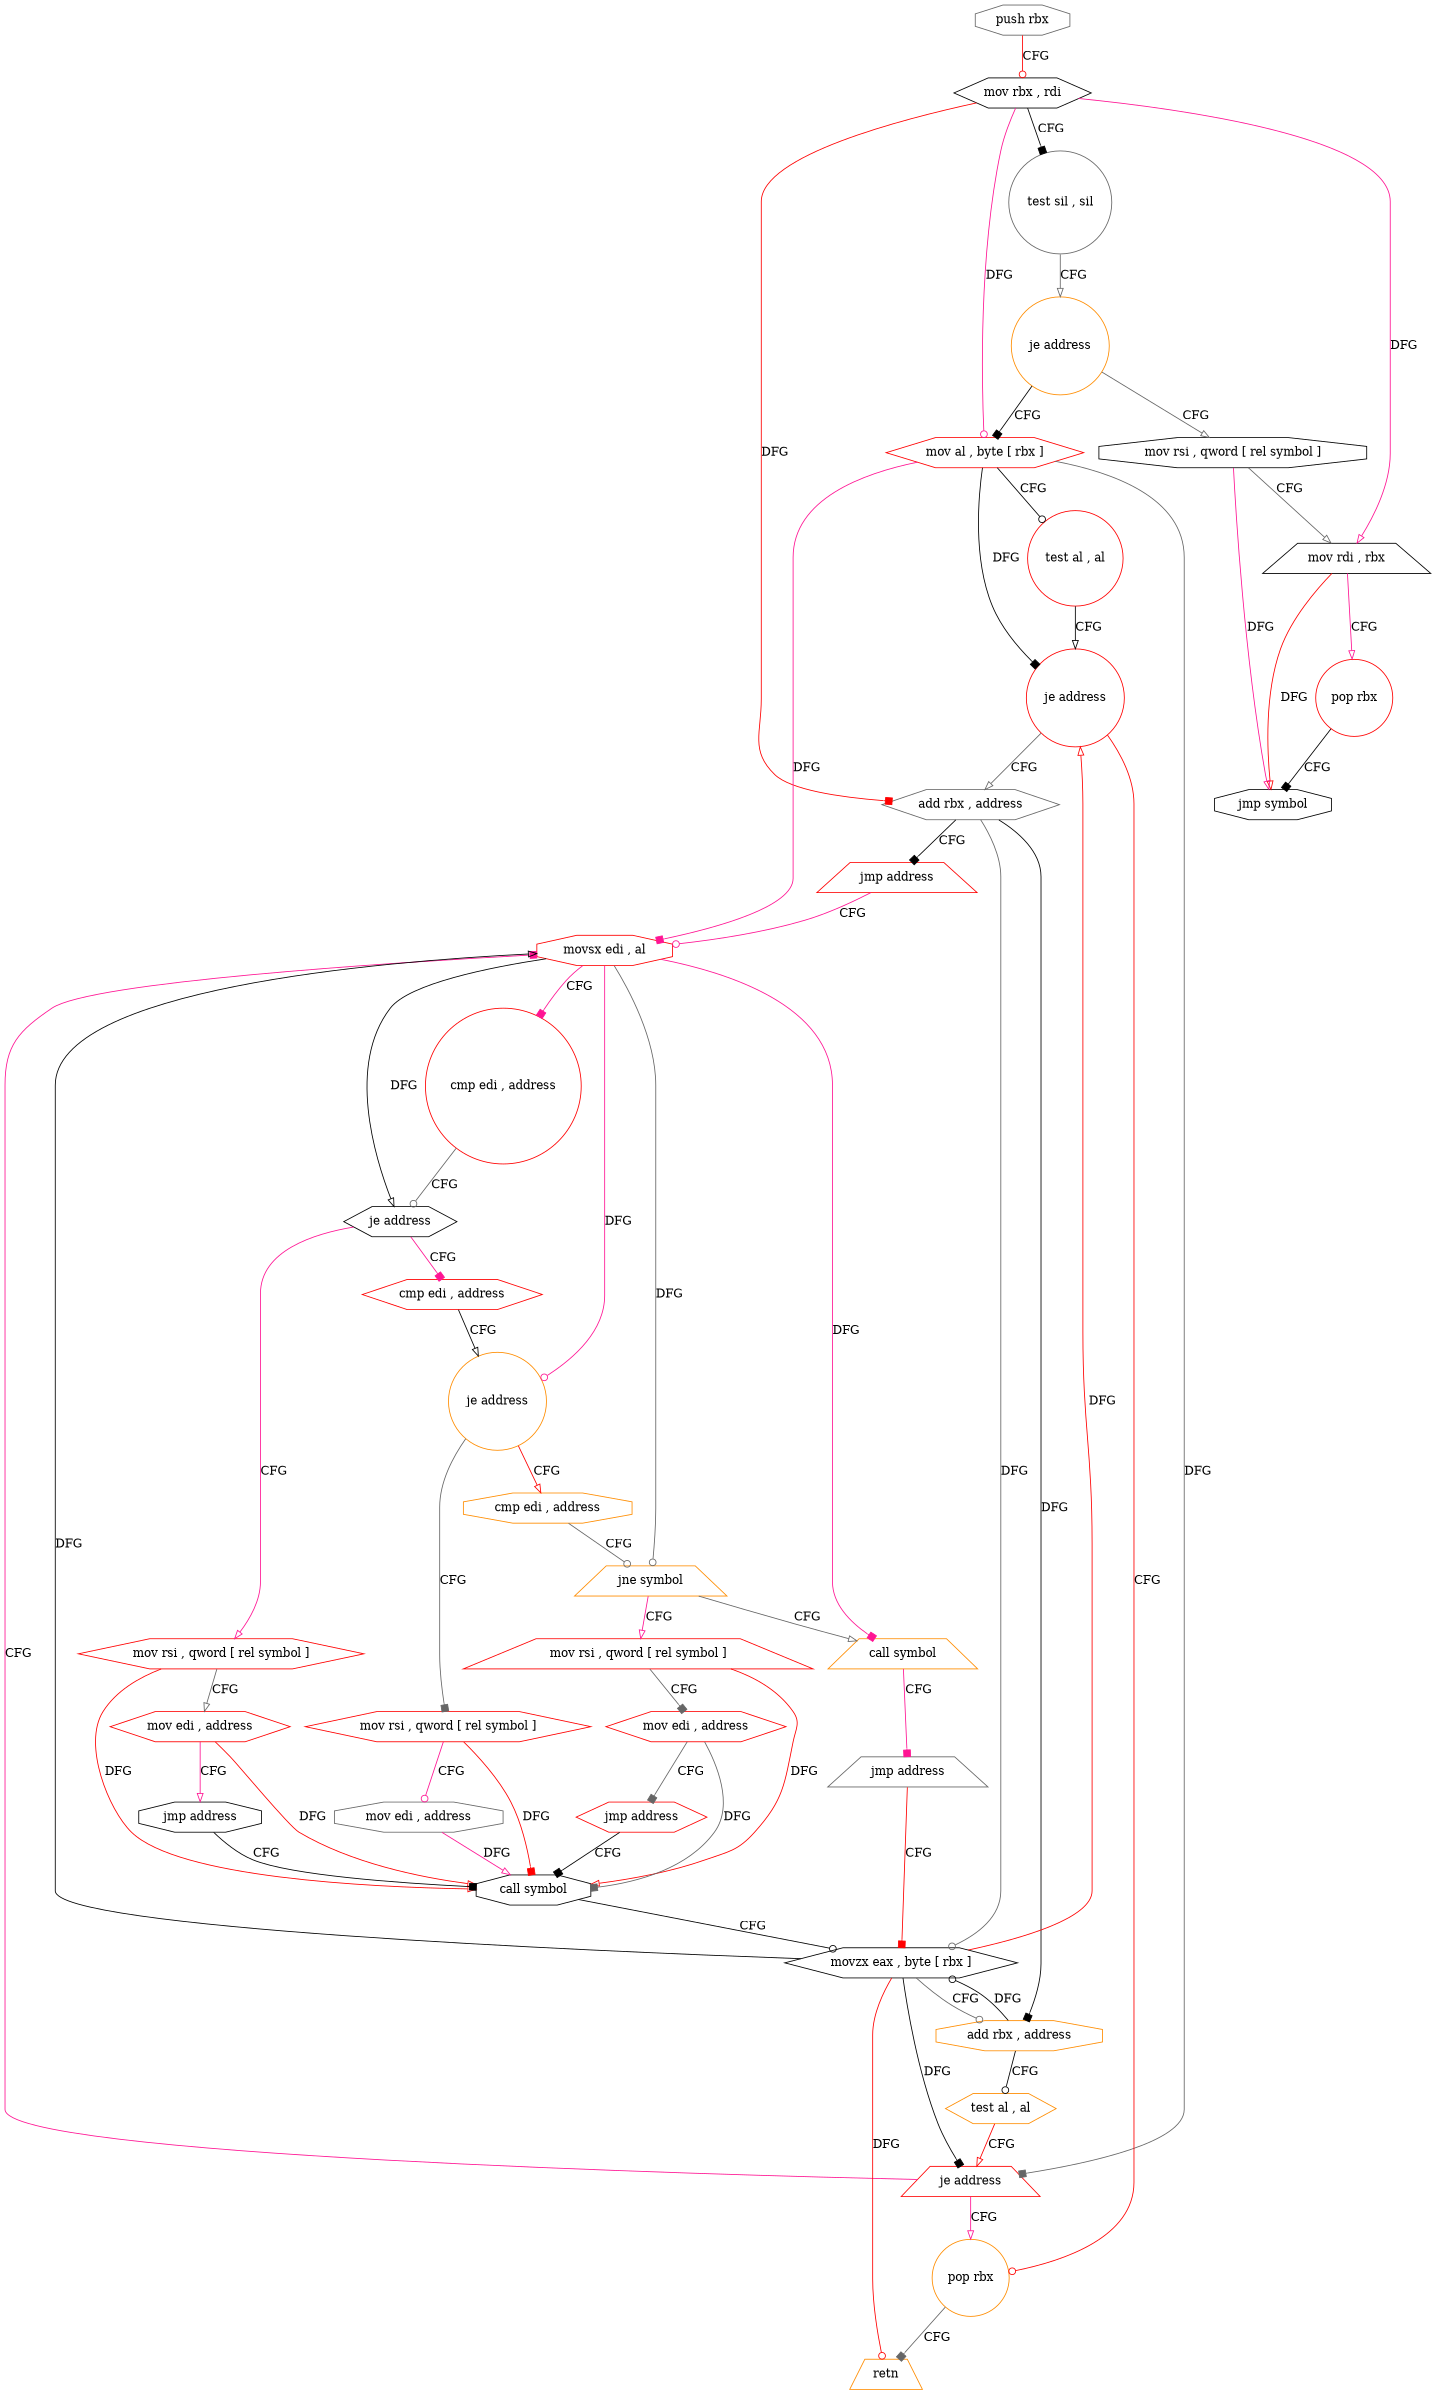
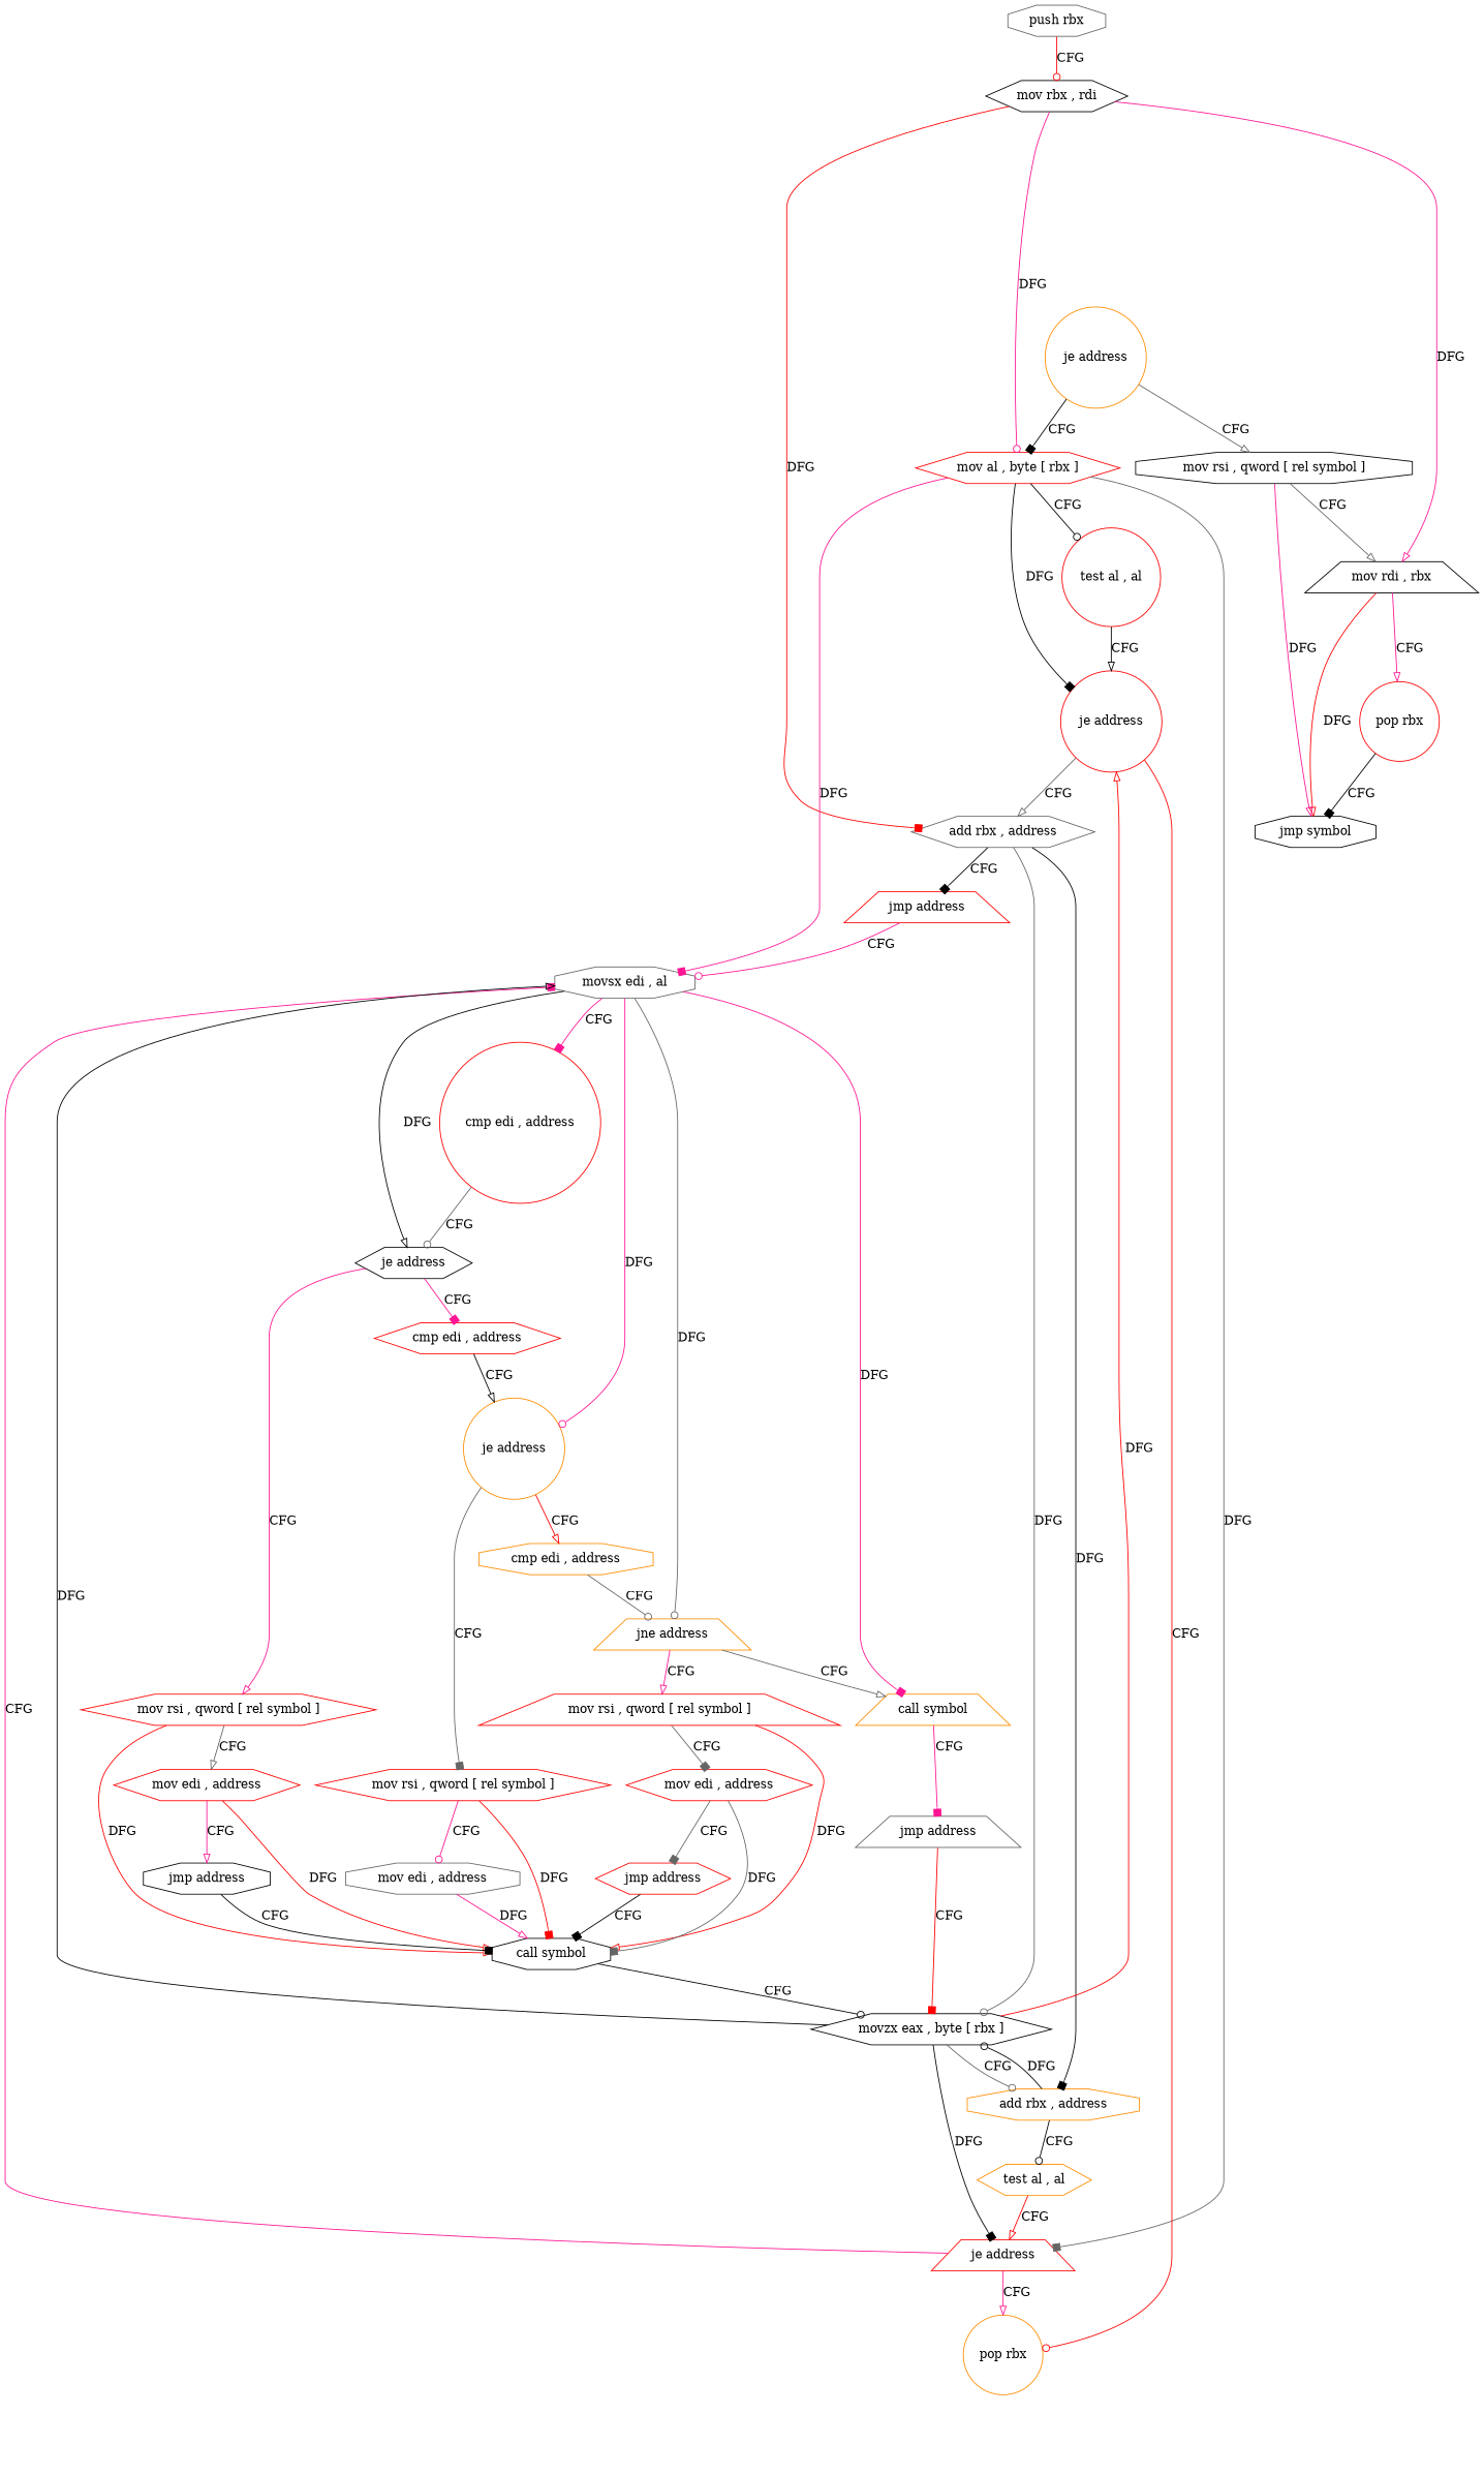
  digraph {
    node [color=red shape=hexagon]
    edge [arrowhead=onormal color=deeppink]
    n1 [color=gray40 label="push rbx" shape=octagon]
    n2 [color=black label="mov rbx , rdi"]
-   n3 [color=gray40 label="test sil , sil" shape=circle]
    n4 [label="mov al , byte [ rbx ]"]
    n5 [color=black label="mov rdi , rbx" shape=trapezium]
    n6 [color=gray40 label="add rbx , address"]
    n7 [color=darkorange label="je address" shape=circle]
    n8 [label="test al , al" shape=circle]
    n9 [label="je address" shape=circle]
-   n10 [label="movsx edi , al" shape=octagon]
+   n10 [color=gray40 label="movsx edi , al" shape=octagon]
    n11 [label="je address" shape=trapezium]
    n12 [color=black label="jmp symbol" shape=octagon]
    n13 [label="pop rbx" shape=circle]
    n14 [label="jmp address" shape=trapezium]
    n15 [color=black label="movzx eax , byte [ rbx ]"]
    n16 [color=darkorange label="add rbx , address" shape=octagon]
    n17 [color=black label="mov rsi , qword [ rel symbol ]" shape=octagon]
    n18 [color=darkorange label="pop rbx" shape=circle]
    n19 [label="cmp edi , address" shape=circle]
    n20 [color=black label="je address"]
    n21 [color=darkorange label="je address" shape=circle]
-   n22 [color=darkorange label="jne symbol" shape=trapezium]
+   n22 [color=darkorange label="jne address" shape=trapezium]
    n23 [color=darkorange label="call symbol" shape=trapezium]
-   n24 [color=darkorange label=retn shape=trapezium]
    n25 [color=darkorange label="test al , al"]
    n26 [label="mov rsi , qword [ rel symbol ]"]
    n27 [label="cmp edi , address"]
    n28 [label="mov rsi , qword [ rel symbol ]"]
    n29 [color=darkorange label="cmp edi , address" shape=octagon]
    n30 [label="mov rsi , qword [ rel symbol ]" shape=trapezium]
    n31 [color=gray40 label="jmp address" shape=trapezium]
    n32 [label="mov edi , address"]
    n33 [color=black label="call symbol" shape=octagon]
    n34 [color=black label="jmp address" shape=octagon]
    n35 [color=gray40 label="mov edi , address" shape=octagon]
    n36 [label="mov edi , address"]
    n37 [label="jmp address"]
    n1 -> n2 [arrowhead=odot color=red label=CFG]
-   n2 -> n3 [arrowhead=box color=black label=CFG]
    n2 -> n4 [arrowhead=odot label=DFG]
    n2 -> n5 [label=DFG]
    n2 -> n6 [arrowhead=box color=red label=DFG]
-   n3 -> n7 [color=gray40 label=CFG]
    n4 -> n8 [arrowhead=odot color=black label=CFG]
    n4 -> n9 [arrowhead=box color=black label=DFG]
    n4 -> n10 [arrowhead=box label=DFG]
    n4 -> n11 [arrowhead=box color=gray40 label=DFG]
    n5 -> n12 [color=red label=DFG]
    n5 -> n13 [label=CFG]
    n6 -> n14 [arrowhead=box color=black label=CFG]
    n6 -> n15 [arrowhead=odot color=gray40 label=DFG]
    n6 -> n16 [arrowhead=box color=black label=DFG]
    n7 -> n4 [arrowhead=box color=black label=CFG]
    n7 -> n17 [color=gray40 label=CFG]
    n8 -> n9 [color=black label=CFG]
    n9 -> n6 [color=gray40 label=CFG]
    n9 -> n18 [arrowhead=odot color=red label=CFG]
    n10 -> n19 [arrowhead=box label=CFG]
    n10 -> n20 [color=black label=DFG]
    n10 -> n21 [arrowhead=odot label=DFG]
    n10 -> n22 [arrowhead=odot color=gray40 label=DFG]
    n10 -> n23 [arrowhead=box label=DFG]
    n11 -> n10 [arrowhead=box label=CFG]
    n11 -> n18 [label=CFG]
    n13 -> n12 [arrowhead=box color=black label=CFG]
    n14 -> n10 [arrowhead=odot label=CFG]
    n15 -> n9 [color=red label=DFG]
    n15 -> n10 [color=black label=DFG]
    n15 -> n11 [arrowhead=box color=black label=DFG]
    n15 -> n16 [arrowhead=odot color=gray40 label=CFG]
-   n15 -> n24 [arrowhead=odot color=red label=DFG]
    n16 -> n15 [arrowhead=odot color=black label=DFG]
    n16 -> n25 [arrowhead=odot color=black label=CFG]
    n17 -> n5 [color=gray40 label=CFG]
    n17 -> n12 [label=DFG]
-   n18 -> n24 [arrowhead=box color=gray40 label=CFG]
    n19 -> n20 [arrowhead=odot color=gray40 label=CFG]
    n20 -> n26 [label=CFG]
    n20 -> n27 [arrowhead=box label=CFG]
    n21 -> n28 [arrowhead=box color=gray40 label=CFG]
    n21 -> n29 [color=red label=CFG]
    n22 -> n23 [color=gray40 label=CFG]
    n22 -> n30 [label=CFG]
    n23 -> n31 [arrowhead=box label=CFG]
    n25 -> n11 [color=red label=CFG]
    n26 -> n32 [color=gray40 label=CFG]
    n26 -> n33 [color=red label=DFG]
    n27 -> n21 [color=black label=CFG]
    n28 -> n33 [arrowhead=box color=red label=DFG]
    n28 -> n35 [arrowhead=odot label=CFG]
    n29 -> n22 [arrowhead=odot color=gray40 label=CFG]
    n30 -> n33 [color=red label=DFG]
    n30 -> n36 [arrowhead=box color=gray40 label=CFG]
    n31 -> n15 [arrowhead=box color=red label=CFG]
    n32 -> n33 [color=red label=DFG]
    n32 -> n34 [label=CFG]
    n33 -> n15 [arrowhead=odot color=black label=CFG]
    n34 -> n33 [arrowhead=box color=black label=CFG]
    n35 -> n33 [label=DFG]
    n36 -> n33 [arrowhead=box color=gray40 label=DFG]
    n36 -> n37 [arrowhead=box color=gray40 label=CFG]
    n37 -> n33 [arrowhead=box color=black label=CFG]
  }
